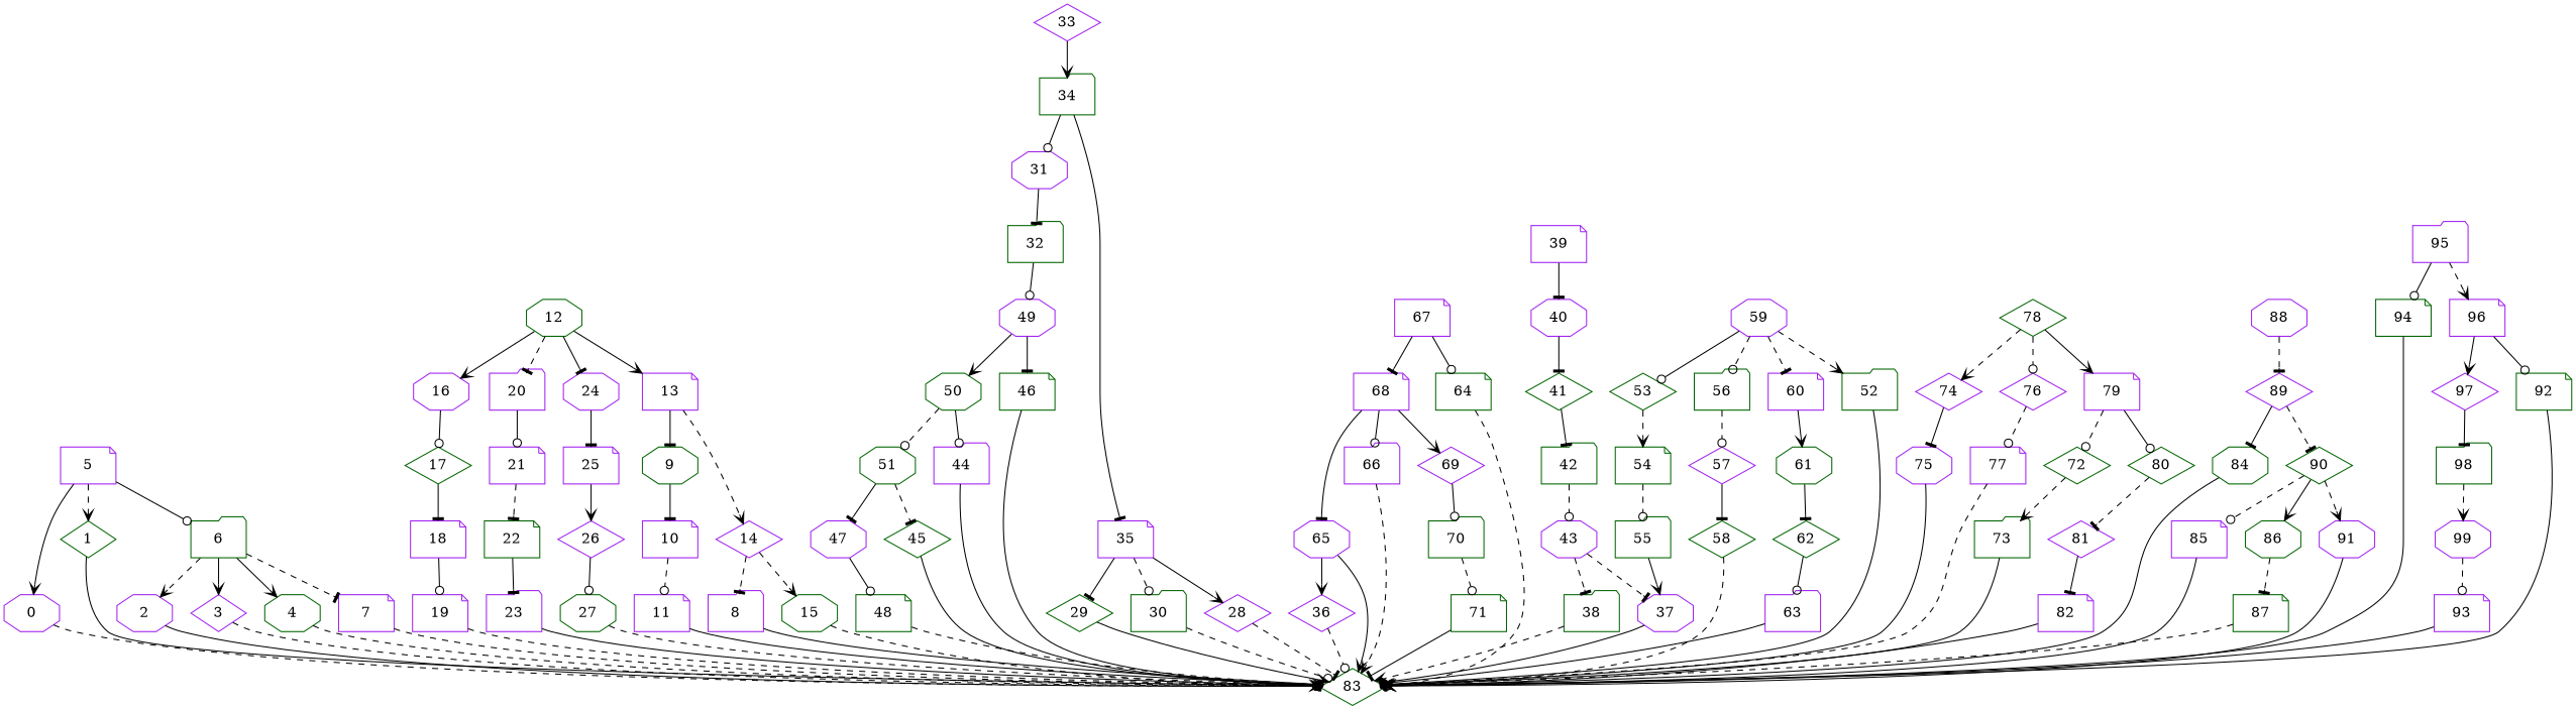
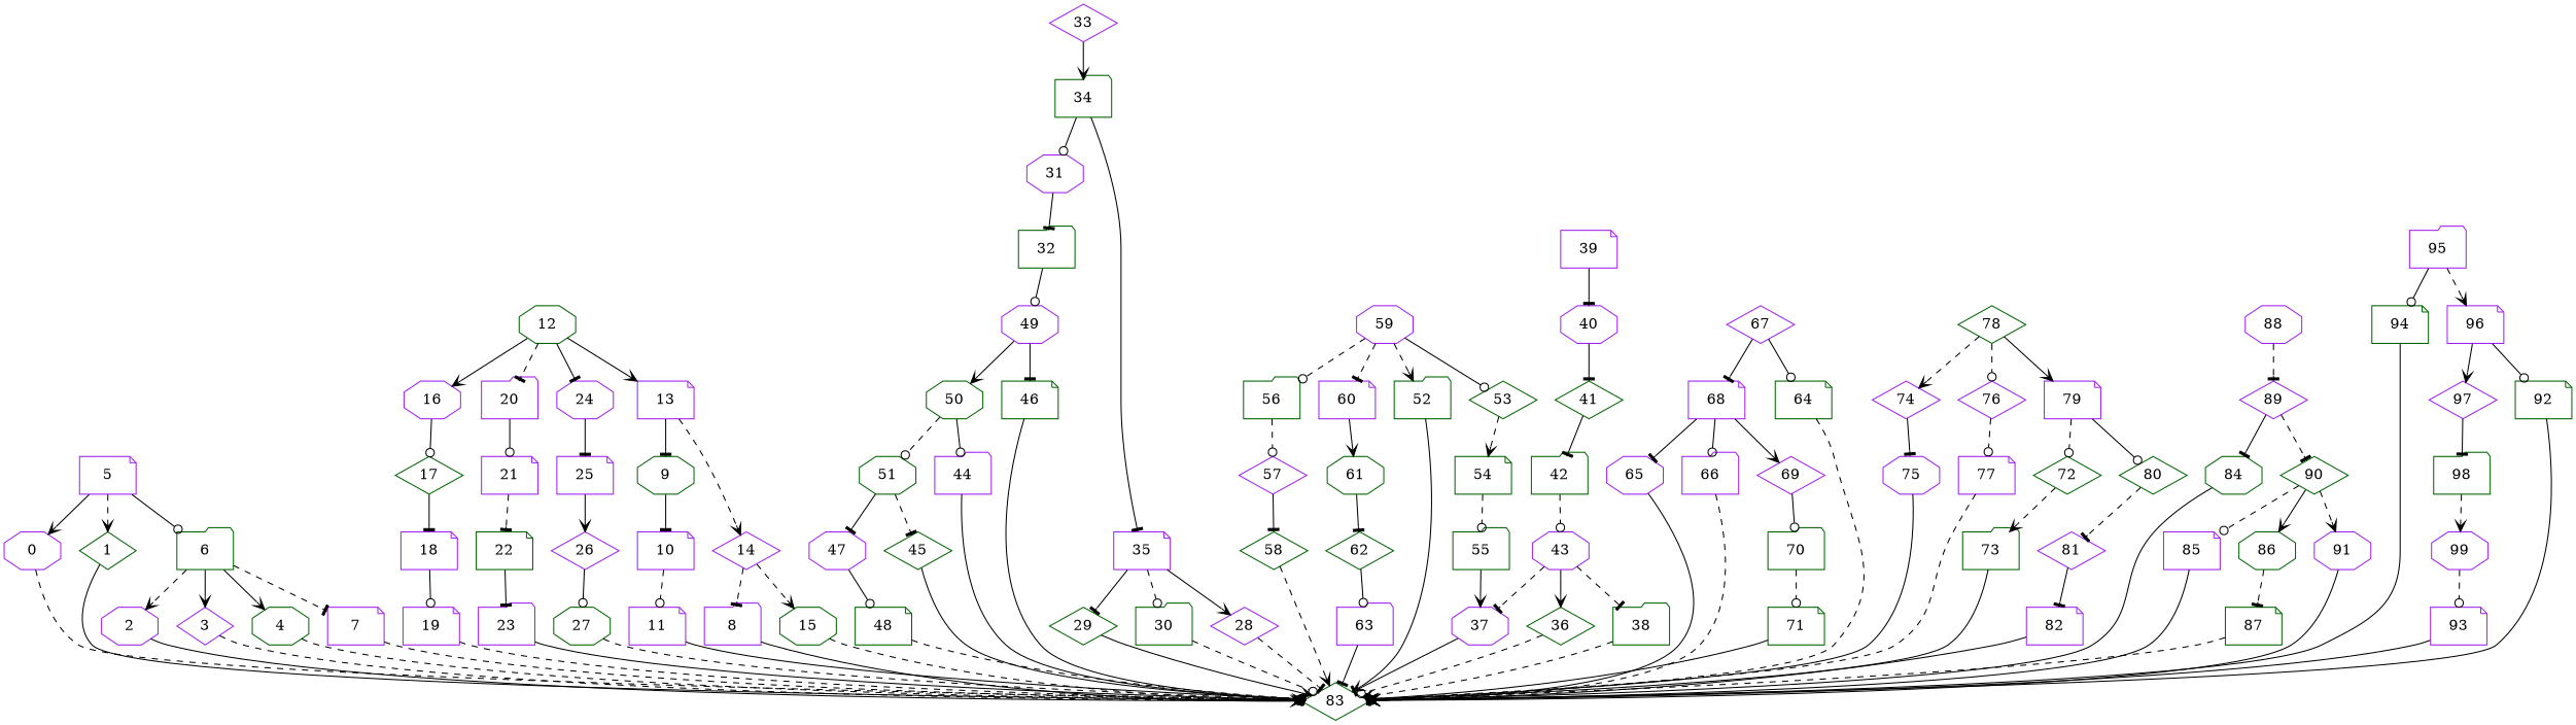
  strict digraph {
    node [color=purple exec=180 shape=note]
    edge [arrowhead=tee comm=17 style=solid]
    0 [exec=160 shape=octagon]
    83 [color=darkgreen exec=89 shape=diamond]
    1 [color=darkgreen exec=150 shape=diamond]
    2 [shape=octagon]
    3 [exec=145 shape=diamond]
    4 [color=darkgreen exec=189 shape=octagon]
    5 [exec=163]
    6 [color=darkgreen exec=178 shape=folder]
    7 [exec=118]
    8 [exec=193 shape=folder]
    9 [color=darkgreen exec=95 shape=octagon]
    10 [exec=110]
    11 [exec=109]
    12 [color=darkgreen exec=56 shape=octagon]
    13 [exec=95]
    16 [exec=84 shape=octagon]
    20 [exec=181 shape=folder]
    24 [exec=156 shape=octagon]
    14 [exec=133 shape=diamond]
    17 [color=darkgreen shape=diamond]
    21 [exec=193]
    25 [exec=184]
    15 [color=darkgreen exec=94 shape=octagon]
    18
    19 [exec=142]
    22 [color=darkgreen exec=96]
    23 [exec=164 shape=folder]
    26 [exec=143 shape=diamond]
    27 [color=darkgreen exec=140 shape=octagon]
    28 [exec=177 shape=diamond]
    29 [color=darkgreen exec=178 shape=diamond]
    30 [color=darkgreen exec=181 shape=folder]
    31 [exec=140 shape=octagon]
    32 [color=darkgreen exec=166 shape=folder]
    49 [exec=65 shape=octagon]
    46 [color=darkgreen exec=52]
    50 [color=darkgreen exec=197 shape=octagon]
    33 [exec=168 shape=diamond]
    34 [color=darkgreen exec=139 shape=folder]
    35 [exec=195]
-   36 [exec=92 shape=diamond]
+   36 [color=darkgreen exec=92 shape=diamond]
    37 [exec=118 shape=octagon]
    38 [color=darkgreen exec=172 shape=folder]
    39 [exec=129]
    40 [exec=127 shape=octagon]
    41 [color=darkgreen exec=179 shape=diamond]
    42 [color=darkgreen exec=193 shape=folder]
    43 [exec=182 shape=octagon]
    44 [exec=69 shape=folder]
    45 [color=darkgreen exec=137 shape=diamond]
    47 [exec=98 shape=octagon]
    48 [color=darkgreen exec=77]
    51 [color=darkgreen exec=62 shape=octagon]
    52 [color=darkgreen exec=112 shape=folder]
    53 [color=darkgreen exec=103 shape=diamond]
    54 [color=darkgreen exec=65]
    55 [color=darkgreen exec=158 shape=folder]
    56 [color=darkgreen exec=58 shape=folder]
    57 [exec=64 shape=diamond]
    58 [color=darkgreen exec=142 shape=diamond]
    59 [exec=142 shape=octagon]
    60 [exec=94]
    61 [color=darkgreen exec=113 shape=octagon]
    62 [color=darkgreen exec=56 shape=diamond]
    63 [exec=71 shape=folder]
    64 [color=darkgreen exec=115]
    65 [exec=82 shape=octagon]
    66 [exec=90 shape=folder]
-   67 [exec=97]
+   67 [exec=97 shape=diamond]
    68 [exec=183]
    69 [exec=50 shape=diamond]
    70 [color=darkgreen exec=148 shape=folder]
    71 [color=darkgreen exec=200]
    72 [color=darkgreen exec=78 shape=diamond]
    73 [color=darkgreen exec=123 shape=folder]
    74 [exec=136 shape=diamond]
    75 [exec=175 shape=octagon]
    76 [exec=57 shape=diamond]
    77 [exec=128]
    78 [color=darkgreen exec=164 shape=diamond]
    79 [exec=191]
    80 [color=darkgreen exec=61 shape=diamond]
    81 [exec=117 shape=diamond]
    82 [exec=152]
    84 [color=darkgreen exec=164 shape=octagon]
    85 [exec=82]
    86 [color=darkgreen exec=182 shape=octagon]
    87 [color=darkgreen exec=199]
    88 [exec=150 shape=octagon]
    89 [exec=174 shape=diamond]
    90 [color=darkgreen exec=181 shape=diamond]
    91 [exec=133 shape=octagon]
    92 [color=darkgreen exec=64]
    93 [exec=114]
    94 [color=darkgreen exec=58]
    95 [exec=83 shape=folder]
    96 [exec=91]
    97 [exec=93 shape=diamond]
    98 [color=darkgreen exec=74 shape=folder]
    99 [exec=166 shape=octagon]
    0 -> 83 [arrowhead=odot comm=8 style=dashed]
    1 -> 83 [comm=7]
    2 -> 83 [arrowhead=odot comm=15]
    3 -> 83 [arrowhead=odot style=dashed]
    4 -> 83 [arrowhead=vee comm=11 style=dashed]
    5 -> 0 [arrowhead=vee comm=5]
    5 -> 1 [arrowhead=vee comm=20 style=dashed]
    5 -> 6 [arrowhead=odot comm=8]
    6 -> 2 [arrowhead=vee comm=20 style=dashed]
    6 -> 3 [arrowhead=vee comm=14]
    6 -> 4 [arrowhead=vee comm=16]
    6 -> 7 [comm=6 style=dashed]
    7 -> 83 [arrowhead=odot comm=19 style=dashed]
    8 -> 83 [arrowhead=vee comm=9]
    9 -> 10 [comm=16]
    10 -> 11 [arrowhead=odot comm=13 style=dashed]
    11 -> 83 [arrowhead=odot comm=20]
    12 -> 13 [arrowhead=vee comm=20]
    12 -> 16 [arrowhead=vee comm=18]
    12 -> 20 [comm=20 style=dashed]
    12 -> 24 [comm=14]
    13 -> 9 [comm=12]
    13 -> 14 [arrowhead=vee style=dashed]
    16 -> 17 [arrowhead=odot comm=18]
    20 -> 21 [arrowhead=odot comm=16]
    24 -> 25 [comm=7]
    14 -> 8 [comm=20 style=dashed]
    14 -> 15 [arrowhead=vee comm=10 style=dashed]
    17 -> 18 [comm=7]
    21 -> 22 [comm=10 style=dashed]
    25 -> 26 [arrowhead=vee comm=7]
    15 -> 83 [arrowhead=odot comm=13 style=dashed]
    18 -> 19 [arrowhead=odot comm=8]
    19 -> 83 [comm=7 style=dashed]
    22 -> 23 [comm=9]
    23 -> 83 [arrowhead=vee comm=18]
    26 -> 27 [arrowhead=odot comm=6]
    27 -> 83 [arrowhead=odot comm=9 style=dashed]
    28 -> 83 [comm=14 style=dashed]
    29 -> 83 [arrowhead=vee]
    30 -> 83 [arrowhead=odot comm=12 style=dashed]
    31 -> 32 [comm=15]
    32 -> 49 [arrowhead=odot comm=19]
    49 -> 46 [comm=6]
    49 -> 50 [arrowhead=vee]
    46 -> 83 [comm=5]
    50 -> 44 [arrowhead=odot comm=13]
    50 -> 51 [arrowhead=odot comm=20 style=dashed]
    33 -> 34 [arrowhead=vee comm=10]
    34 -> 31 [arrowhead=odot comm=8]
    34 -> 35 [comm=14]
    35 -> 28 [arrowhead=vee comm=9]
    35 -> 29 [comm=18]
    35 -> 30 [arrowhead=odot comm=8 style=dashed]
    36 -> 83 [arrowhead=odot comm=15 style=dashed]
    37 -> 83 [comm=12]
    38 -> 83 [arrowhead=vee comm=13 style=dashed]
    39 -> 40 [comm=10]
    40 -> 41 [comm=10]
    41 -> 42 [comm=19]
    42 -> 43 [arrowhead=odot comm=12 style=dashed]
-   65 -> 36 [arrowhead=vee]
+   43 -> 36 [arrowhead=vee]
    43 -> 37 [comm=16 style=dashed]
    43 -> 38 [comm=9 style=dashed]
    44 -> 83 [comm=19]
    45 -> 83 [arrowhead=odot comm=19]
    47 -> 48 [arrowhead=odot]
    48 -> 83 [arrowhead=odot comm=10 style=dashed]
    51 -> 45 [style=dashed]
    51 -> 47 [comm=13]
    52 -> 83 [arrowhead=vee comm=18]
    53 -> 54 [arrowhead=vee comm=20 style=dashed]
    54 -> 55 [arrowhead=odot comm=16 style=dashed]
    55 -> 37 [arrowhead=vee comm=15]
    56 -> 57 [arrowhead=odot comm=7 style=dashed]
    57 -> 58 [comm=12]
    58 -> 83 [arrowhead=vee comm=11 style=dashed]
    59 -> 52 [arrowhead=vee style=dashed]
    59 -> 53 [arrowhead=odot comm=5]
    59 -> 56 [arrowhead=odot comm=15 style=dashed]
    59 -> 60 [style=dashed]
    60 -> 61 [arrowhead=vee comm=19]
    61 -> 62 [comm=19]
    62 -> 63 [arrowhead=odot comm=10]
    63 -> 83 [comm=8]
    64 -> 83 [comm=5 style=dashed]
    65 -> 83 [arrowhead=vee]
    66 -> 83 [arrowhead=vee comm=11 style=dashed]
    67 -> 64 [arrowhead=odot comm=11]
    67 -> 68
    68 -> 65
    68 -> 66 [arrowhead=odot comm=11]
    68 -> 69 [arrowhead=vee comm=8]
    69 -> 70 [arrowhead=odot comm=13]
    70 -> 71 [arrowhead=odot comm=11 style=dashed]
    71 -> 83 [comm=20]
    72 -> 73 [arrowhead=vee comm=9 style=dashed]
    73 -> 83 [arrowhead=vee comm=5]
    74 -> 75 [comm=18]
    75 -> 83 [comm=20]
    76 -> 77 [arrowhead=odot comm=13 style=dashed]
    77 -> 83 [comm=10 style=dashed]
    78 -> 74 [arrowhead=vee comm=11 style=dashed]
    78 -> 76 [arrowhead=odot comm=7 style=dashed]
    78 -> 79 [arrowhead=vee comm=19]
    79 -> 72 [arrowhead=odot comm=5 style=dashed]
    79 -> 80 [arrowhead=odot comm=16]
    80 -> 81 [comm=20 style=dashed]
    81 -> 82 [comm=7]
    82 -> 83 [arrowhead=vee comm=20]
    84 -> 83 [comm=15]
    85 -> 83 [comm=19]
    86 -> 87 [comm=13 style=dashed]
    87 -> 83 [arrowhead=vee comm=19 style=dashed]
    88 -> 89 [comm=5 style=dashed]
    89 -> 84 [comm=16]
    89 -> 90 [comm=7 style=dashed]
    90 -> 85 [arrowhead=odot style=dashed]
    90 -> 86 [arrowhead=vee comm=13]
    90 -> 91 [arrowhead=vee comm=10 style=dashed]
    91 -> 83 [arrowhead=vee comm=9]
    92 -> 83 [arrowhead=vee comm=6]
    93 -> 83 [arrowhead=odot comm=10]
    94 -> 83 [arrowhead=odot comm=20]
    95 -> 94 [arrowhead=odot comm=19]
    95 -> 96 [arrowhead=vee style=dashed]
    96 -> 92 [arrowhead=odot comm=9]
    96 -> 97 [arrowhead=vee comm=14]
    97 -> 98 [comm=5]
    98 -> 99 [arrowhead=vee comm=14 style=dashed]
    99 -> 93 [arrowhead=odot comm=19 style=dashed]
  }
